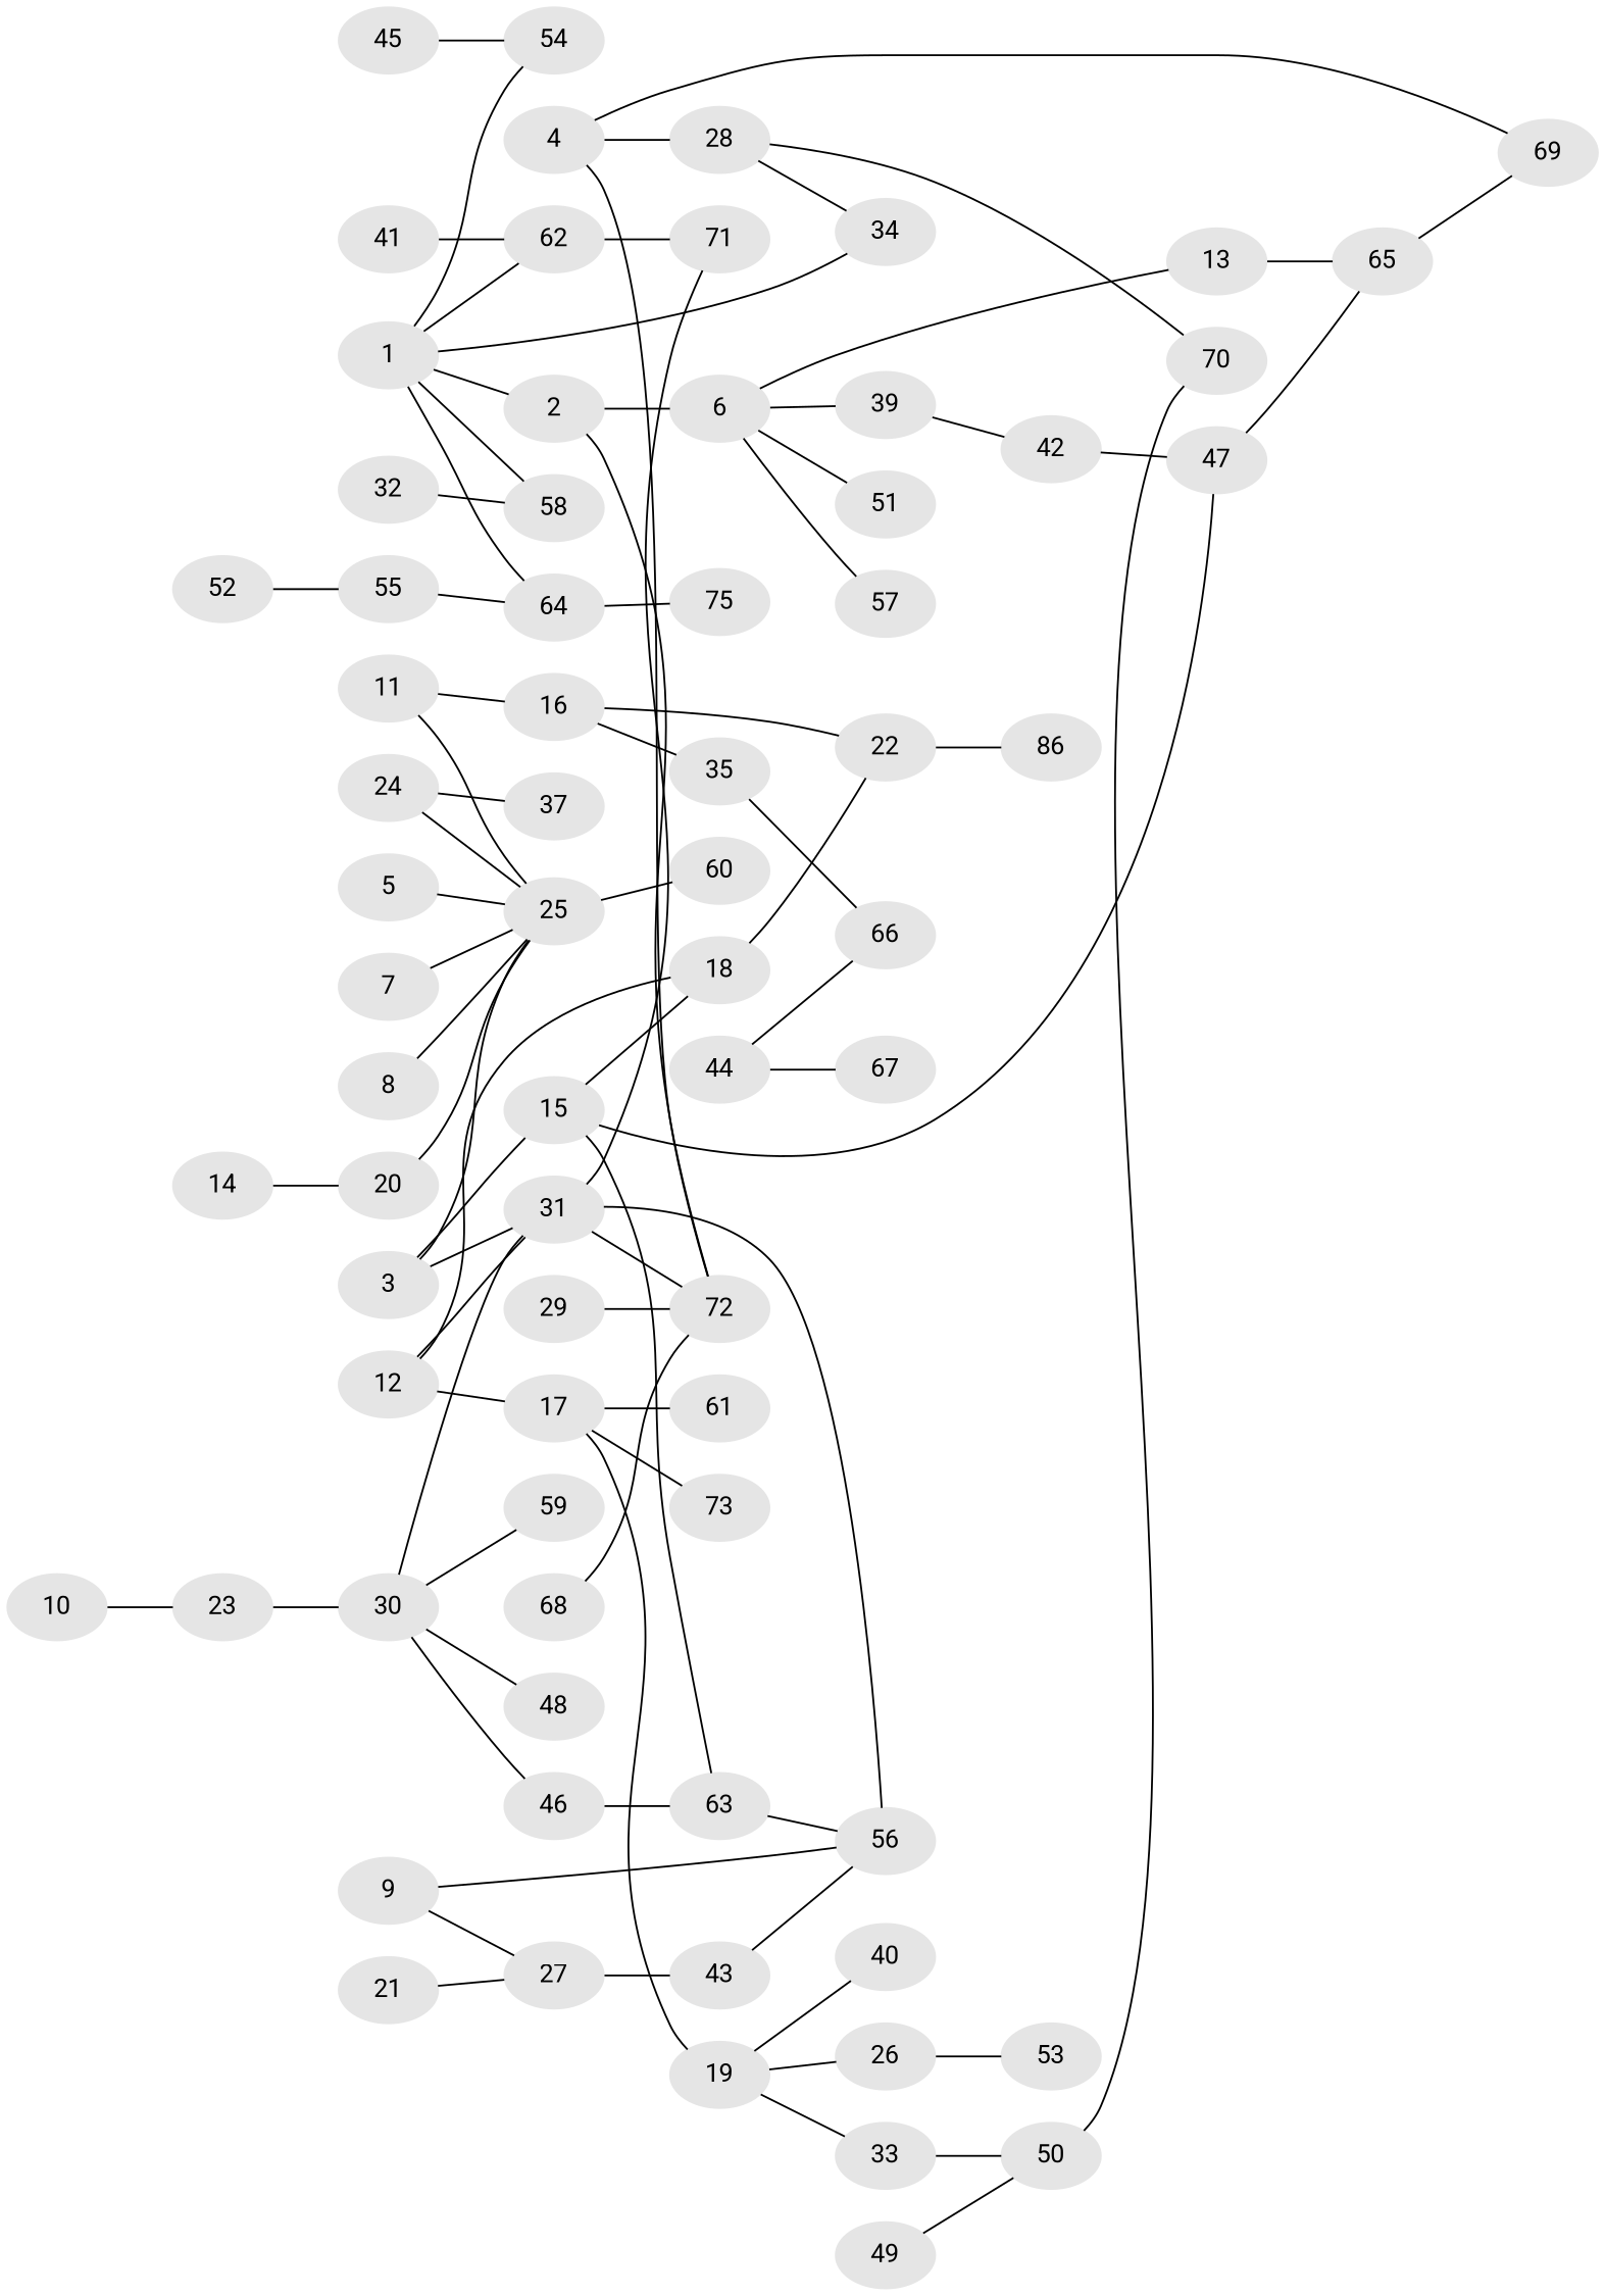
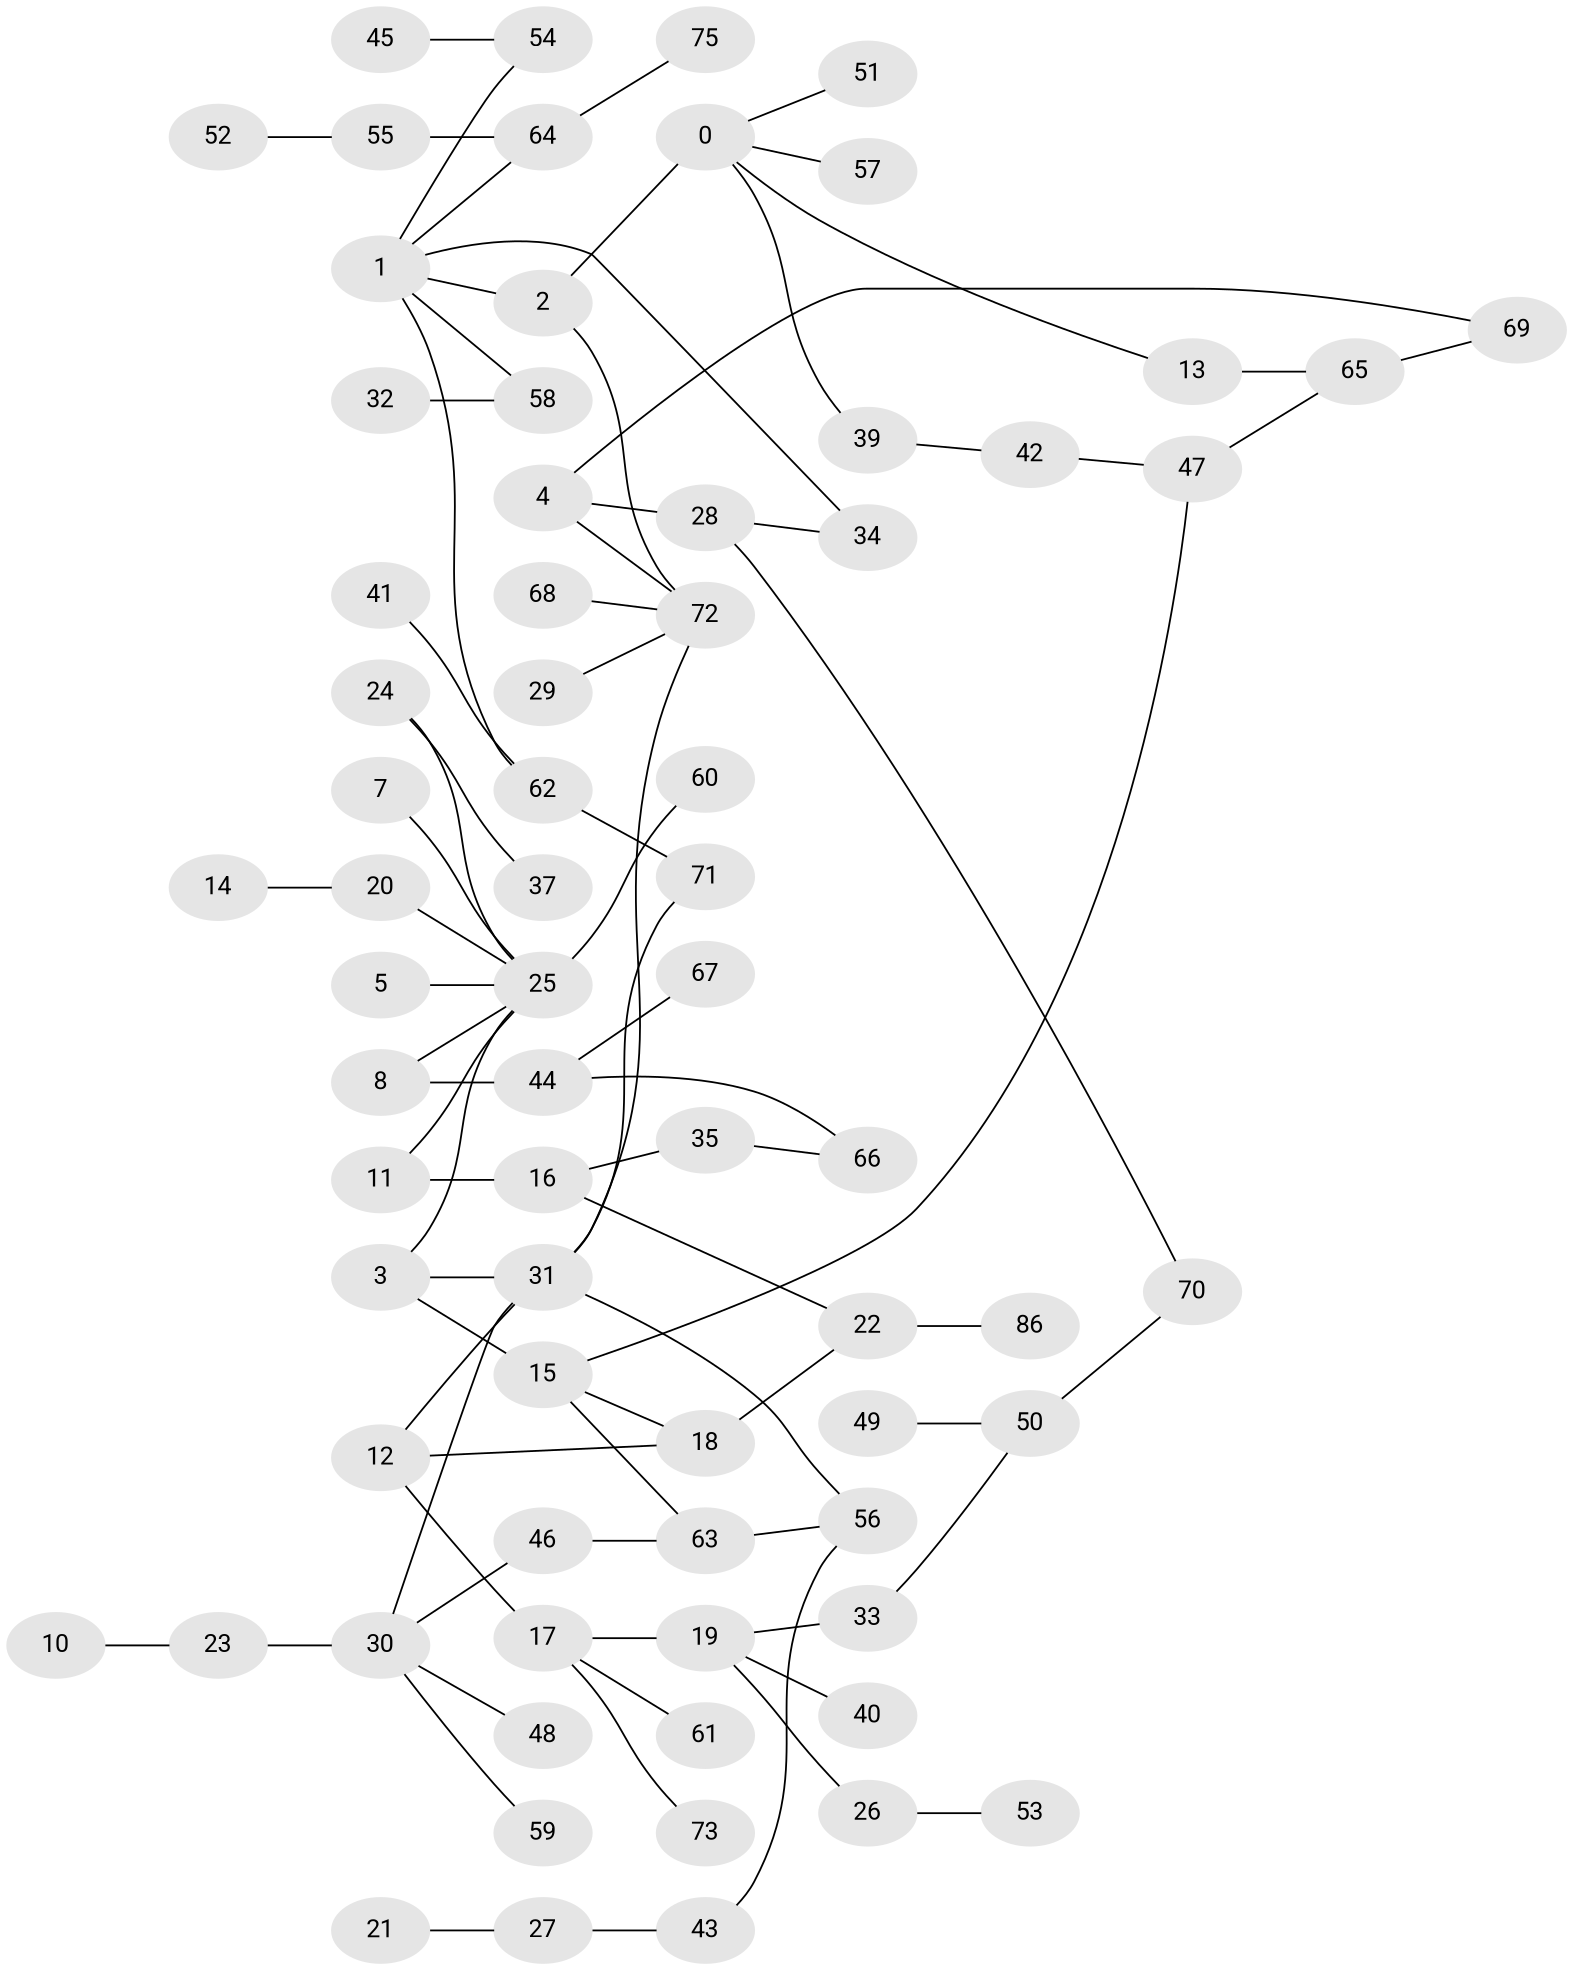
  graph {
    fontname=Roboto
    rankdir=LR
    node [color=gray90 fontname=Roboto style=filled]
    edge [fontname=Roboto weight=1.0]
    1
    2
    34
    54
    58
    62
    64
-   6
+   6 [label=0]
    72
    71
    n11 [label=75]
    13
    39
    51
    57
    3
    15
    25
    31
    18
    47
    63
    60
    56
    4
    28
    69
    70
    5
    65
    42
    7
    8
    44
    66
    67
-   9
    27
    43
    10
    23
    30
    11
    16
    22
    35
    12
    17
    19
    61
    73
    14
    20
    n54 [label=86]
    26
    33
    40
    53
    50
    21
    46
    48
    59
    24
    37
    29
    32
    41
    45
    49
    52
    55
    68
    1 -- 2
    1 -- 34
    1 -- 54
    1 -- 58
    1 -- 62
    1 -- 64
    2 -- 6
    2 -- 72
    62 -- 71
    64 -- n11
    6 -- 13
    6 -- 39
    6 -- 51
    6 -- 57
    13 -- 65
    39 -- 42
    3 -- 15
    3 -- 25
    3 -- 31
    15 -- 18
    15 -- 47
    15 -- 63
    25 -- 60
    31 -- 72
    31 -- 71
    31 -- 56
    18 -- 22
    47 -- 65
    63 -- 56
    4 -- 72
    4 -- 28
    4 -- 69
    28 -- 34
    28 -- 70
    5 -- 25
    65 -- 69
    42 -- 47
    7 -- 25
    8 -- 25
+   8 -- 44
    44 -- 66
    44 -- 67
-   9 -- 56
-   9 -- 27
    27 -- 43
    43 -- 56
    10 -- 23
    23 -- 30
    30 -- 31
    30 -- 46
    30 -- 48
    30 -- 59
    11 -- 25
    11 -- 16
    16 -- 22
    16 -- 35
    22 -- n54
    35 -- 66
    12 -- 31
    12 -- 18
    12 -- 17
    17 -- 19
    17 -- 61
    17 -- 73
    19 -- 26
    19 -- 33
    19 -- 40
    14 -- 20
    20 -- 25
    26 -- 53
    33 -- 50
    50 -- 70
    21 -- 27
    46 -- 63
    24 -- 25
    24 -- 37
    29 -- 72
    32 -- 58
    41 -- 62
    45 -- 54
    49 -- 50
    52 -- 55
    55 -- 64
    68 -- 72
  }
